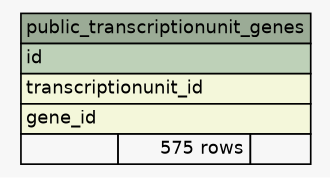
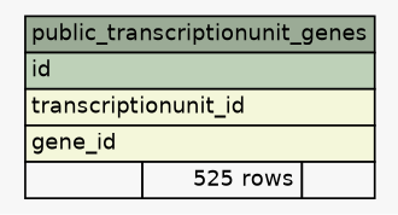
  digraph {
    bgcolor="#f7f7f7"
    fontname=Helvetica
    fontsize=11
    nodesep=0.18
    rankdir=TB
    ranksep=0.46
-   n1 [fontname=Helvetica fontsize=11 label=<     <TABLE BORDER="0" CELLBORDER="1" CELLSPACING="0" BGCOLOR="#ffffff">       <TR><TD COLSPAN="3" BGCOLOR="#9bab96" ALIGN="CENTER">public_transcriptionunit_genes</TD></TR>       <TR><TD PORT="id" COLSPAN="3" BGCOLOR="#bed1b8" ALIGN="LEFT">id</TD></TR>       <TR><TD PORT="transcriptionunit_id" COLSPAN="3" BGCOLOR="#f4f7da" ALIGN="LEFT">transcriptionunit_id</TD></TR>       <TR><TD PORT="gene_id" COLSPAN="3" BGCOLOR="#f4f7da" ALIGN="LEFT">gene_id</TD></TR>       <TR><TD ALIGN="LEFT" BGCOLOR="#f7f7f7">  </TD><TD ALIGN="RIGHT" BGCOLOR="#f7f7f7">575 rows</TD><TD ALIGN="RIGHT" BGCOLOR="#f7f7f7">  </TD></TR>     </TABLE>> shape=plaintext]
+   n1 [fontname=Helvetica fontsize=11 label=<     <TABLE BORDER="0" CELLBORDER="1" CELLSPACING="0" BGCOLOR="#ffffff">       <TR><TD COLSPAN="3" BGCOLOR="#9bab96" ALIGN="CENTER">public_transcriptionunit_genes</TD></TR>       <TR><TD PORT="id" COLSPAN="3" BGCOLOR="#bed1b8" ALIGN="LEFT">id</TD></TR>       <TR><TD PORT="transcriptionunit_id" COLSPAN="3" BGCOLOR="#f4f7da" ALIGN="LEFT">transcriptionunit_id</TD></TR>       <TR><TD PORT="gene_id" COLSPAN="3" BGCOLOR="#f4f7da" ALIGN="LEFT">gene_id</TD></TR>       <TR><TD ALIGN="LEFT" BGCOLOR="#f7f7f7">  </TD><TD ALIGN="RIGHT" BGCOLOR="#f7f7f7">525 rows</TD><TD ALIGN="RIGHT" BGCOLOR="#f7f7f7">  </TD></TR>     </TABLE>> shape=plaintext]
  }
